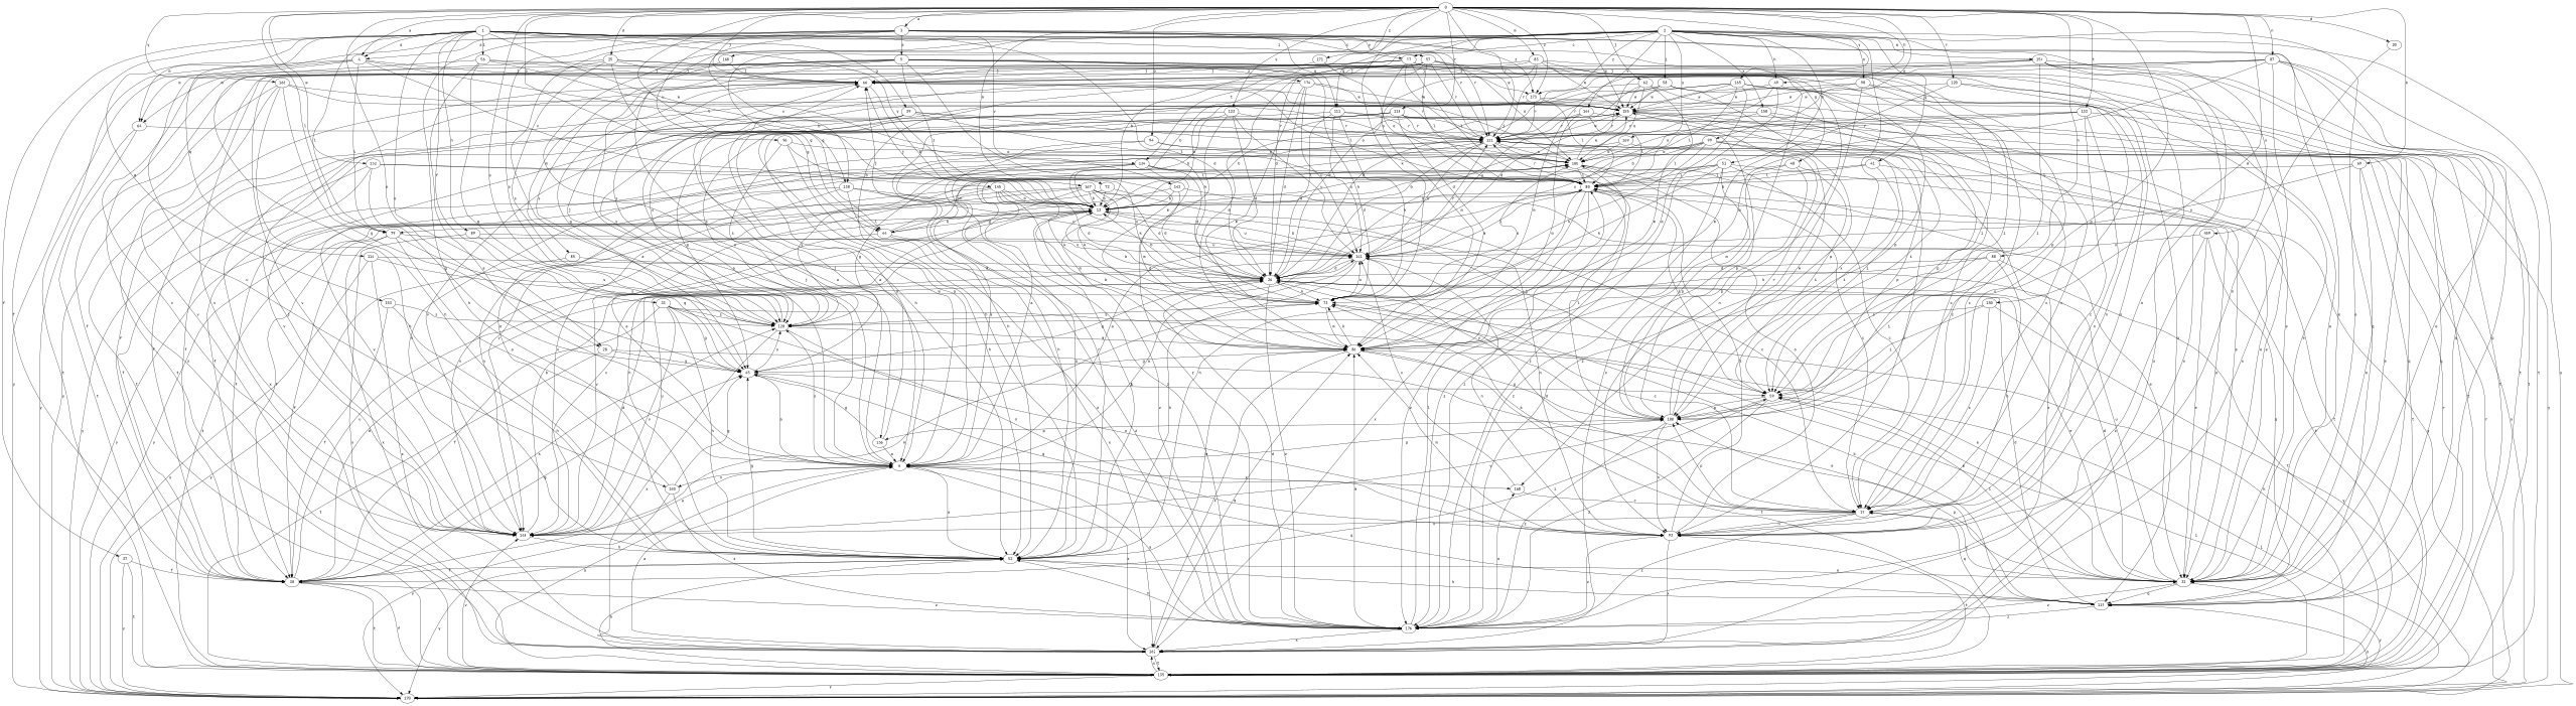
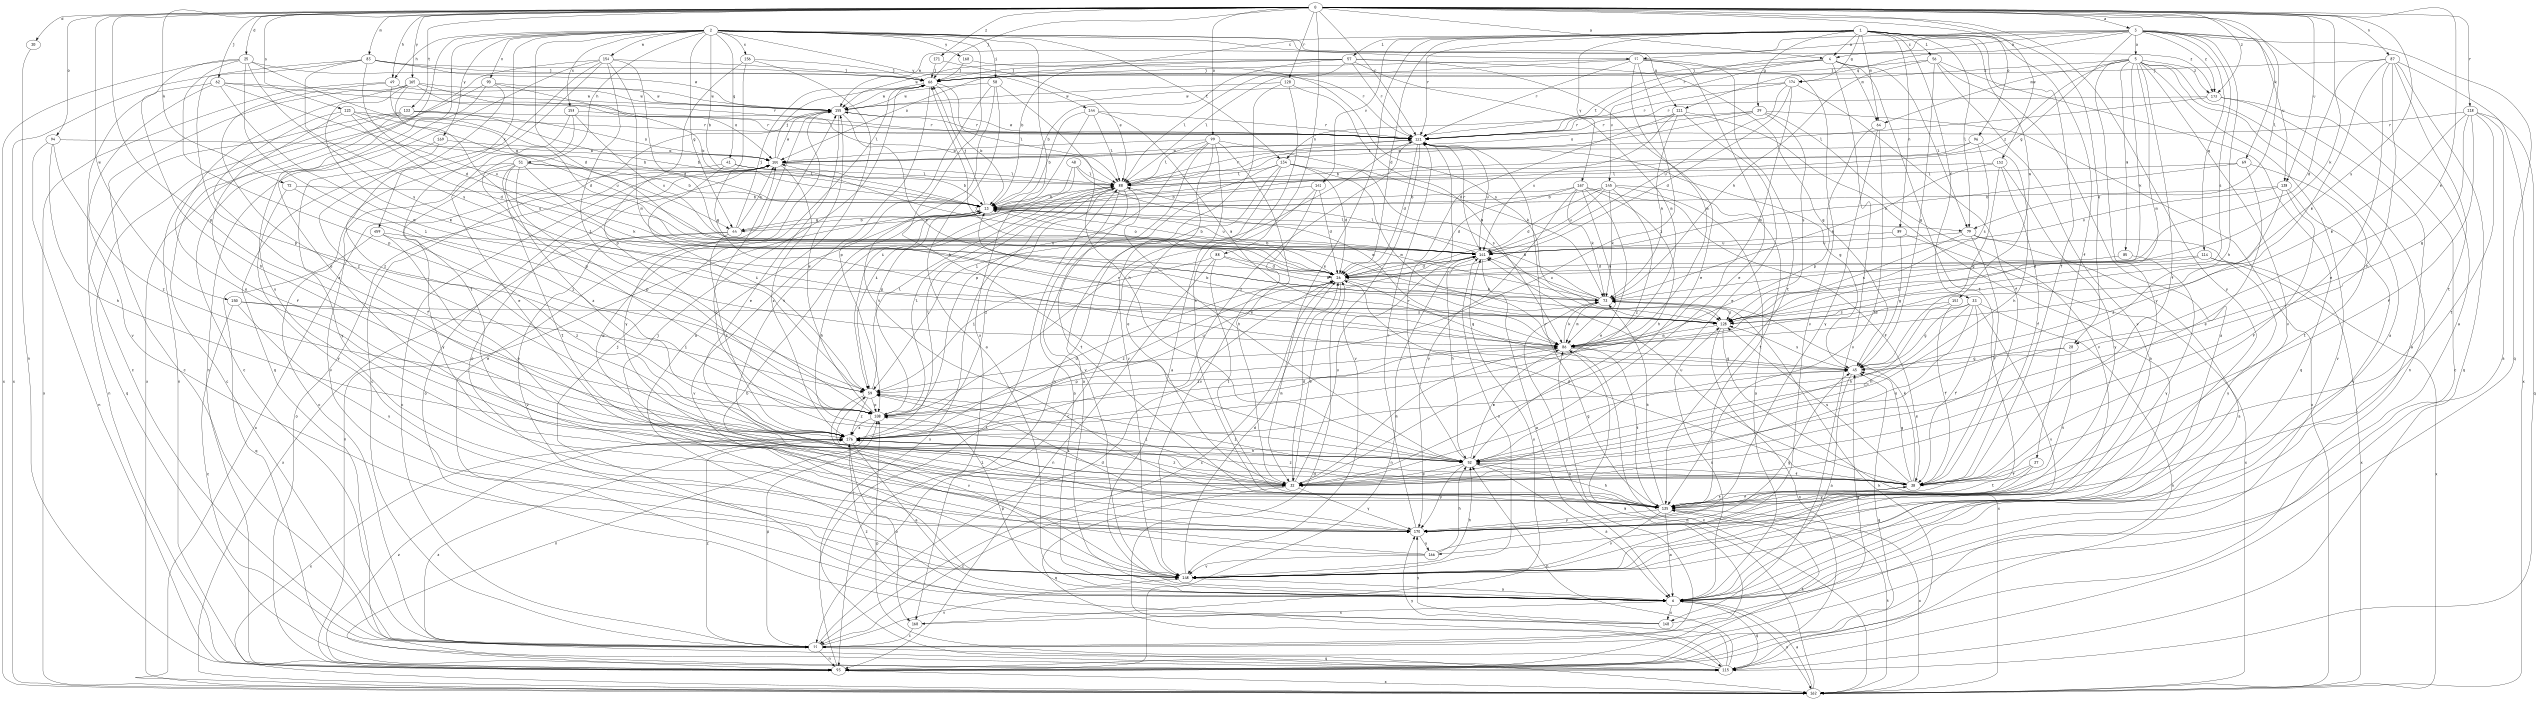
  strict digraph {
    fontname="JetBrains Mono"
    node [fontname="JetBrains Mono"]
    edge [fontname="JetBrains Mono"]
    0
    3
    4
    20
    25
    28
    49
    62
    66
    69
    72
    73
    79
    83
    87
    88
    94
    96
    99
    108
    118
    120
    121
    123
    128
    133
    138
    150
    152
    165
    166
    171
    173
    17
    44
    52
    111
    5
    6
    114
    115
    155
    n43 [label=64]
    134
    135
    140
    145
    93
    162
    59
    32
    45
    26
    176
    19
    86
    148
    141
    100
    13
    80
    170
    38
    1
    33
    37
    39
    40
    56
    57
    89
    142
    153
    167
    2
    41
    51
    58
    90
    144
    154
    156
    158
    n84 [label=459]
    160
    168
    169
    85
    174
    0 -> 3 [label=a]
    0 -> 4 [label=a]
    0 -> 20 [label=d]
    0 -> 25 [label=d]
    0 -> 28 [label=e]
    0 -> 49 [label=h]
    0 -> 62 [label=j]
    0 -> 66 [label=j]
    0 -> 69 [label=k]
    0 -> 72 [label=k]
    0 -> 73 [label=k]
    0 -> 79 [label=l]
    0 -> 83 [label=m]
    0 -> 87 [label=n]
    0 -> 88 [label=n]
    0 -> 94 [label=o]
    0 -> 96 [label=o]
    0 -> 99 [label=o]
    0 -> 108 [label=p]
    0 -> 118 [label=r]
    0 -> 120 [label=r]
    0 -> 121 [label=r]
    0 -> 123 [label=s]
    0 -> 128 [label=s]
    0 -> 133 [label=t]
    0 -> 138 [label=u]
    0 -> 150 [label=w]
    0 -> 152 [label=w]
    0 -> 165 [label=y]
    0 -> 166 [label=y]
    0 -> 171 [label=z]
    0 -> 173 [label=z]
    3 -> 4 [label=a]
    3 -> 121 [label=r]
    3 -> 128 [label=s]
    3 -> 138 [label=u]
    3 -> 173 [label=z]
    3 -> 17 [label=c]
    3 -> 44 [label=g]
    3 -> 52 [label=h]
    3 -> 111 [label=q]
    3 -> 5 [label=a]
    3 -> 6 [label=a]
    3 -> 114 [label=q]
    3 -> 115 [label=q]
    3 -> 155 [label=w]
    4 -> 66 [label=j]
    4 -> 79 [label=l]
    4 -> n43 [label=m]
    4 -> 134 [label=t]
    4 -> 135 [label=t]
    4 -> 140 [label=u]
    4 -> 145 [label=v]
    20 -> 93 [label=n]
    25 -> 66 [label=j]
    25 -> 108 [label=p]
    25 -> 128 [label=s]
    25 -> 44 [label=g]
    25 -> 52 [label=h]
    25 -> 162 [label=x]
    25 -> 59 [label=i]
    28 -> 135 [label=t]
    28 -> 32 [label=e]
    28 -> 45 [label=g]
    49 -> 155 [label=w]
    49 -> 162 [label=x]
    49 -> 26 [label=d]
    49 -> 176 [label=z]
    62 -> 155 [label=w]
    62 -> 19 [label=c]
    62 -> 86 [label=m]
    62 -> 148 [label=v]
    62 -> 141 [label=u]
    62 -> 100 [label=o]
    66 -> 155 [label=w]
    66 -> 135 [label=t]
    66 -> 13 [label=b]
    66 -> 80 [label=l]
    69 -> 135 [label=t]
    69 -> 32 [label=e]
    69 -> 141 [label=u]
    69 -> 80 [label=l]
    72 -> 59 [label=i]
    72 -> 13 [label=b]
    72 -> 170 [label=y]
    73 -> 128 [label=s]
    73 -> 86 [label=m]
    73 -> 141 [label=u]
    73 -> 100 [label=o]
    73 -> 13 [label=b]
    79 -> 128 [label=s]
    79 -> 6 [label=a]
    79 -> 162 [label=x]
    79 -> 141 [label=u]
    79 -> 38 [label=f]
    83 -> 66 [label=j]
    83 -> 108 [label=p]
    83 -> 121 [label=r]
    83 -> 128 [label=s]
    83 -> 155 [label=w]
    83 -> 162 [label=x]
    83 -> 26 [label=d]
    87 -> 66 [label=j]
    87 -> 52 [label=h]
    87 -> 115 [label=q]
    87 -> 135 [label=t]
    87 -> 162 [label=x]
    87 -> 32 [label=e]
    87 -> 26 [label=d]
    87 -> 86 [label=m]
    88 -> 73 [label=k]
    88 -> 135 [label=t]
    88 -> 93 [label=n]
    88 -> 59 [label=i]
    88 -> 26 [label=d]
    94 -> 52 [label=h]
    94 -> 93 [label=n]
    94 -> 176 [label=z]
    94 -> 100 [label=o]
    96 -> 128 [label=s]
    96 -> 52 [label=h]
    96 -> 100 [label=o]
    96 -> 13 [label=b]
    99 -> 73 [label=k]
    99 -> 108 [label=p]
    99 -> 6 [label=a]
    99 -> 59 [label=i]
    99 -> 32 [label=e]
    99 -> 148 [label=v]
    99 -> 100 [label=o]
    99 -> 80 [label=l]
    108 -> 121 [label=r]
    108 -> 155 [label=w]
    108 -> 93 [label=n]
    108 -> 176 [label=z]
    108 -> 141 [label=u]
    108 -> 80 [label=l]
    118 -> 121 [label=r]
    118 -> 6 [label=a]
    118 -> 115 [label=q]
    118 -> 135 [label=t]
    118 -> 45 [label=g]
    118 -> 86 [label=m]
    118 -> 38 [label=f]
    120 -> 155 [label=w]
    120 -> 135 [label=t]
    120 -> 93 [label=n]
    120 -> 86 [label=m]
    121 -> 155 [label=w]
    121 -> 45 [label=g]
    121 -> 26 [label=d]
    121 -> 176 [label=z]
    121 -> 148 [label=v]
    121 -> 141 [label=u]
    121 -> 100 [label=o]
    123 -> 121 [label=r]
    123 -> 26 [label=d]
    123 -> 176 [label=z]
    123 -> 141 [label=u]
    123 -> 13 [label=b]
    123 -> 38 [label=f]
    128 -> 66 [label=j]
    128 -> 93 [label=n]
    128 -> 162 [label=x]
    128 -> 86 [label=m]
    133 -> 121 [label=r]
    133 -> 115 [label=q]
    133 -> 93 [label=n]
    133 -> 19 [label=c]
    133 -> 100 [label=o]
    133 -> 13 [label=b]
    138 -> 176 [label=z]
    138 -> 148 [label=v]
    138 -> 141 [label=u]
    138 -> 13 [label=b]
    138 -> 38 [label=f]
    150 -> 128 [label=s]
    150 -> 59 [label=i]
    150 -> 19 [label=c]
    150 -> 170 [label=y]
    152 -> 73 [label=k]
    152 -> 45 [label=g]
    152 -> 80 [label=l]
    152 -> 170 [label=y]
    152 -> 38 [label=f]
    165 -> 121 [label=r]
    165 -> 128 [label=s]
    165 -> 155 [label=w]
    165 -> 32 [label=e]
    165 -> 19 [label=c]
    165 -> 86 [label=m]
    165 -> 80 [label=l]
    166 -> 52 [label=h]
    166 -> 155 [label=w]
    166 -> 45 [label=g]
    166 -> 148 [label=v]
    166 -> 100 [label=o]
-   166 -> 170 [label=y]
+   170 -> 166 [label=y]
    171 -> 66 [label=j]
    171 -> 80 [label=e]
    173 -> 121 [label=r]
    173 -> 6 [label=a]
    173 -> 19 [label=c]
    173 -> 80 [label=l]
    17 -> 66 [label=j]
    17 -> 121 [label=r]
    17 -> 135 [label=t]
    17 -> 59 [label=i]
    17 -> 32 [label=e]
    17 -> 86 [label=m]
    17 -> 148 [label=v]
    17 -> 80 [label=l]
    44 -> 66 [label=j]
    44 -> 162 [label=x]
    44 -> 176 [label=z]
    44 -> 148 [label=v]
    44 -> 100 [label=o]
    44 -> 13 [label=b]
    52 -> 121 [label=r]
    52 -> 6 [label=a]
    52 -> 32 [label=e]
    52 -> 45 [label=g]
    52 -> 86 [label=m]
    52 -> 100 [label=o]
    52 -> 170 [label=y]
    52 -> 38 [label=f]
    111 -> 73 [label=k]
    111 -> 121 [label=r]
    111 -> 6 [label=a]
    111 -> 32 [label=e]
    111 -> 26 [label=d]
    111 -> 141 [label=u]
    5 -> 73 [label=k]
    5 -> 173 [label=z]
    5 -> 6 [label=a]
    5 -> n43 [label=m]
    5 -> 93 [label=n]
    5 -> 19 [label=v]
    5 -> 86 [label=m]
    5 -> 148 [label=v]
    5 -> 13 [label=z]
    5 -> 170 [label=y]
    5 -> 38 [label=f]
    5 -> 85 [label=m]
    5 -> 174 [label=z]
    6 -> 66 [label=j]
    6 -> 108 [label=p]
    6 -> 128 [label=s]
    6 -> 115 [label=q]
    6 -> 155 [label=w]
    6 -> 140 [label=u]
    6 -> 162 [label=x]
    6 -> 160 [label=x]
    114 -> 128 [label=s]
    114 -> 162 [label=x]
    114 -> 26 [label=d]
    114 -> 170 [label=y]
    115 -> 73 [label=k]
    115 -> 108 [label=p]
    115 -> 52 [label=h]
    115 -> 26 [label=d]
    115 -> 176 [label=z]
    115 -> 170 [label=y]
    155 -> 121 [label=r]
    155 -> 128 [label=s]
    155 -> 32 [label=e]
    155 -> 19 [label=c]
    155 -> 170 [label=y]
    n43 -> 108 [label=p]
    n43 -> 135 [label=t]
    n43 -> 170 [label=y]
    134 -> 128 [label=s]
    134 -> 6 [label=a]
    134 -> 32 [label=e]
    134 -> 26 [label=d]
    134 -> 86 [label=m]
    134 -> 148 [label=v]
    134 -> 80 [label=l]
    135 -> 73 [label=k]
    135 -> 121 [label=r]
    135 -> 52 [label=h]
    135 -> 6 [label=a]
    135 -> 162 [label=x]
    135 -> 59 [label=i]
    135 -> 148 [label=v]
    135 -> 170 [label=y]
    135 -> 38 [label=f]
    140 -> 45 [label=g]
    140 -> 176 [label=z]
    140 -> 100 [label=o]
    140 -> 170 [label=y]
    145 -> 73 [label=k]
    145 -> 6 [label=a]
    145 -> 135 [label=t]
    145 -> 26 [label=d]
    145 -> 176 [label=z]
    145 -> 141 [label=u]
    145 -> 13 [label=b]
    93 -> 135 [label=t]
    93 -> 162 [label=x]
    93 -> 45 [label=g]
    93 -> 176 [label=z]
    93 -> 86 [label=m]
    93 -> 100 [label=o]
    93 -> 80 [label=l]
    162 -> 6 [label=a]
    162 -> 135 [label=t]
    162 -> 86 [label=m]
    59 -> 108 [label=p]
    59 -> 176 [label=z]
    59 -> 148 [label=v]
    59 -> 80 [label=l]
    32 -> 115 [label=q]
    32 -> 59 [label=i]
    32 -> 26 [label=d]
    32 -> 176 [label=z]
    32 -> 19 [label=c]
    32 -> 86 [label=m]
    32 -> 141 [label=u]
    32 -> 170 [label=y]
    45 -> 128 [label=s]
    45 -> 6 [label=a]
    45 -> 59 [label=i]
    26 -> 73 [label=k]
    26 -> 32 [label=e]
    26 -> 45 [label=g]
    26 -> 176 [label=z]
    26 -> 19 [label=c]
    26 -> 13 [label=b]
    176 -> 52 [label=h]
    176 -> 6 [label=a]
    176 -> 162 [label=x]
    176 -> 26 [label=d]
    176 -> 86 [label=m]
    176 -> 80 [label=l]
    176 -> 160 [label=o]
    19 -> 73 [label=k]
    19 -> 108 [label=p]
    19 -> 115 [label=q]
    19 -> 93 [label=n]
    19 -> 26 [label=d]
    19 -> 176 [label=z]
    19 -> 148 [label=v]
    86 -> 73 [label=k]
    86 -> 108 [label=p]
    86 -> 135 [label=t]
    86 -> 162 [label=x]
    86 -> 45 [label=g]
    86 -> 13 [label=b]
    148 -> 66 [label=j]
    148 -> 52 [label=h]
    148 -> 6 [label=a]
    148 -> 26 [label=d]
    148 -> 141 [label=u]
    148 -> 13 [label=b]
    141 -> 121 [label=r]
    141 -> 52 [label=h]
    141 -> 6 [label=a]
    141 -> 93 [label=n]
    141 -> 26 [label=d]
    141 -> 13 [label=b]
    141 -> 80 [label=l]
    100 -> 66 [label=j]
    100 -> 155 [label=w]
    100 -> 162 [label=x]
    100 -> 176 [label=z]
    100 -> 19 [label=c]
    100 -> 80 [label=l]
    13 -> 66 [label=j]
    13 -> 79 [label=l]
    13 -> 44 [label=g]
    13 -> 52 [label=h]
    13 -> 93 [label=n]
    13 -> 148 [label=v]
    13 -> 141 [label=u]
    80 -> 121 [label=r]
    80 -> 52 [label=h]
    80 -> 6 [label=a]
    80 -> 135 [label=t]
    80 -> 162 [label=x]
    80 -> 176 [label=z]
    80 -> 13 [label=b]
    170 -> 121 [label=r]
    170 -> 59 [label=i]
    38 -> 73 [label=k]
    38 -> 128 [label=s]
    38 -> 135 [label=t]
    38 -> 59 [label=i]
    38 -> 45 [label=g]
    38 -> 26 [label=d]
    38 -> 176 [label=z]
    38 -> 141 [label=u]
    1 -> 4 [label=a]
    1 -> 28 [label=e]
    1 -> 79 [label=l]
    1 -> 121 [label=r]
    1 -> n43 [label=m]
    1 -> 32 [label=e]
    1 -> 26 [label=d]
    1 -> 13 [label=b]
    1 -> 38 [label=f]
    1 -> 33 [label=f]
    1 -> 37 [label=f]
    1 -> 39 [label=g]
-   1 -> 40 [label=g]
+   1 -> 174 [label=g]
    1 -> 56 [label=i]
    1 -> 57 [label=i]
    1 -> 89 [label=n]
    1 -> 142 [label=v]
    1 -> 153 [label=w]
    1 -> 167 [label=y]
    33 -> 128 [label=s]
    33 -> 52 [label=h]
    33 -> 93 [label=n]
    33 -> 32 [label=e]
    33 -> 45 [label=g]
    33 -> 148 [label=v]
    33 -> 38 [label=f]
    37 -> 135 [label=t]
    37 -> 170 [label=y]
    37 -> 38 [label=f]
    39 -> 121 [label=r]
    39 -> 128 [label=s]
    39 -> 162 [label=x]
    39 -> 148 [label=v]
    39 -> 100 [label=o]
    39 -> 80 [label=l]
    40 -> 108 [label=p]
    40 -> 59 [label=i]
    40 -> 86 [label=m]
    40 -> 80 [label=l]
    56 -> 66 [label=j]
    56 -> 73 [label=k]
    56 -> 6 [label=a]
    56 -> 115 [label=q]
    56 -> 45 [label=g]
    56 -> 148 [label=v]
    57 -> 66 [label=j]
    57 -> 121 [label=r]
    57 -> 155 [label=w]
    57 -> 32 [label=e]
    57 -> 45 [label=g]
    57 -> 86 [label=m]
    57 -> 100 [label=o]
    57 -> 13 [label=b]
    57 -> 80 [label=l]
    89 -> 162 [label=x]
    89 -> 45 [label=g]
    89 -> 141 [label=u]
    142 -> 26 [label=d]
    142 -> 19 [label=c]
    142 -> 148 [label=v]
    142 -> 13 [label=b]
    153 -> 128 [label=s]
    153 -> 52 [label=h]
    153 -> 38 [label=f]
    167 -> 73 [label=k]
    167 -> 52 [label=h]
    167 -> 32 [label=e]
    167 -> 26 [label=d]
    167 -> 86 [label=m]
    167 -> 13 [label=b]
    167 -> 170 [label=y]
    167 -> 38 [label=f]
    2 -> 49 [label=h]
    2 -> 173 [label=z]
    2 -> 17 [label=c]
    2 -> 44 [label=g]
    2 -> 52 [label=h]
    2 -> 111 [label=q]
    2 -> 134 [label=t]
    2 -> 32 [label=e]
    2 -> 26 [label=d]
    2 -> 13 [label=b]
    2 -> 170 [label=y]
    2 -> 41 [label=g]
    2 -> 51 [label=h]
    2 -> 58 [label=i]
    2 -> 90 [label=n]
    2 -> 144 [label=v]
    2 -> 154 [label=w]
    2 -> 156 [label=x]
    2 -> 158 [label=x]
    2 -> n84 [label=x]
    2 -> 160 [label=x]
    2 -> 168 [label=y]
    2 -> 169 [label=y]
    41 -> 59 [label=i]
    41 -> 13 [label=b]
    41 -> 80 [label=l]
    41 -> 170 [label=y]
    51 -> 73 [label=k]
    51 -> 108 [label=p]
    51 -> 135 [label=t]
    51 -> 176 [label=z]
    51 -> 19 [label=c]
    51 -> 148 [label=v]
    51 -> 13 [label=b]
    51 -> 80 [label=l]
    58 -> 108 [label=p]
    58 -> 52 [label=h]
    58 -> 6 [label=a]
    58 -> 155 [label=w]
    58 -> 135 [label=t]
    90 -> 155 [label=w]
    90 -> 93 [label=n]
    90 -> 176 [label=z]
    90 -> 19 [label=c]
    90 -> 13 [label=b]
    144 -> 121 [label=r]
    144 -> 59 [label=i]
    144 -> 86 [label=m]
    144 -> 13 [label=b]
    144 -> 80 [label=l]
    154 -> 66 [label=j]
    154 -> 115 [label=q]
    154 -> 135 [label=t]
    154 -> 93 [label=n]
    154 -> 162 [label=x]
    154 -> 59 [label=i]
    154 -> 26 [label=d]
    154 -> 86 [label=m]
    156 -> 66 [label=j]
-   108 -> 156 [label=p]
+   156 -> 108 [label=p]
    156 -> 6 [label=a]
    156 -> 45 [label=g]
    158 -> 108 [label=p]
    158 -> 121 [label=r]
    158 -> 32 [label=e]
    158 -> 141 [label=u]
    n84 -> 115 [label=q]
    n84 -> 32 [label=e]
    n84 -> 176 [label=z]
    n84 -> 141 [label=u]
    160 -> 19 [label=c]
    160 -> 141 [label=u]
    168 -> 66 [label=j]
    168 -> 128 [label=s]
    169 -> 100 [label=o]
    169 -> 170 [label=y]
    169 -> 38 [label=f]
    85 -> 26 [label=d]
    85 -> 170 [label=y]
    174 -> 121 [label=r]
    174 -> 155 [label=w]
    174 -> 26 [label=d]
    174 -> 86 [label=m]
    174 -> 141 [label=u]
    174 -> 38 [label=f]
  }
